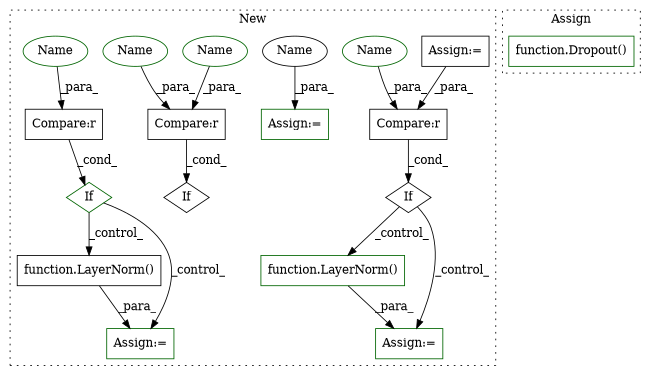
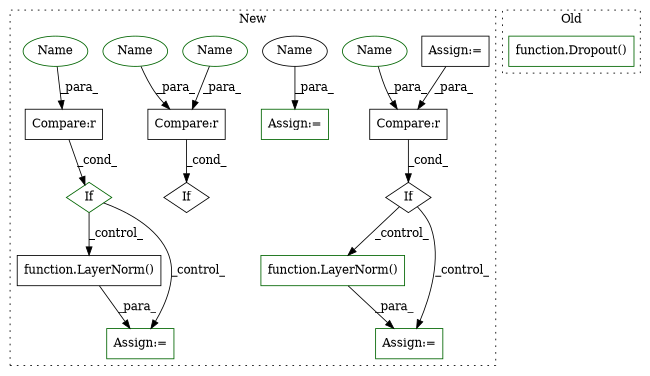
  digraph {
    node [a=87 l=3 s=46567 shape=box color=darkgreen]
    n1 [a=75 l="10,1" label="function.LayerNorm()" s="48328,48350" color=black]
    n2 [a=96 l="3,14" label=If s="48270,48302" shape=diamond]
    n3 [a=40 l=29 label="Compare:r" s=48273 color=black]
    n4 [a=68 label="Assign:=" s=48325]
    n5 [a=40 l=29 label="Compare:r" color=black]
    n6 [a=96 l="3,14" label=If s="46564,46596" shape=diamond color=black]
    n7 [a=40 l=33 label="Compare:r" s=46690 color=black]
    n8 [a=96 l="3,14" label=If s="46687,46723" shape=diamond color=black]
    n9 [a=68 label="Assign:=" s=46500]
    n10 [a=75 l="10,1" label="function.LayerNorm()" s="46753,46775"]
    n11 [a=68 label="Assign:=" s=46750]
    n12 [a=68 label="Assign:=" s=45819 color=black]
    n13 [l=21 label=Name shape=ellipse]
    n14 [l=21 label=Name s=46503 shape=ellipse color=black]
    n15 [l=4 label=Name s=46592 shape=ellipse]
    n16 [l=4 label=Name s=46719 shape=ellipse]
    n17 [l=4 label=Name s=48298 shape=ellipse]
    n18 [a=75 l="8,1" label="function.Dropout()" s="44522,44537"]
    subgraph cluster_1 {
      label=New
      style=dotted
      n1
      n2
      n3
      n4
      n5
      n6
      n7
      n8
      n9
      n10
      n11
      n12
      n13
      n14
      n15
      n16
      n17
    }
    subgraph cluster_2 {
-     label=Assign
+     label=Old
      style=dotted
      n18
    }
    n1 -> n4 [label=_para_]
    n2 -> n1 [label=_control_]
    n2 -> n4 [label=_control_]
    n3 -> n2 [label=_cond_]
    n5 -> n6 [label=_cond_]
    n7 -> n8 [label=_cond_]
    n8 -> n10 [label=_control_]
    n8 -> n11 [label=_control_]
    n10 -> n11 [label=_para_]
    n12 -> n7 [label=_para_]
    n13 -> n5 [label=_para_]
    n14 -> n9 [label=_para_]
    n15 -> n5 [label=_para_]
    n16 -> n7 [label=_para_]
    n17 -> n3 [label=_para_]
  }
